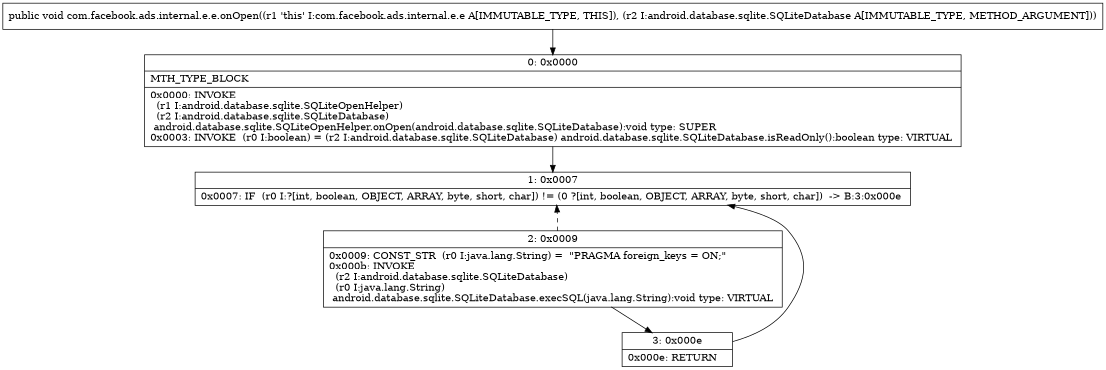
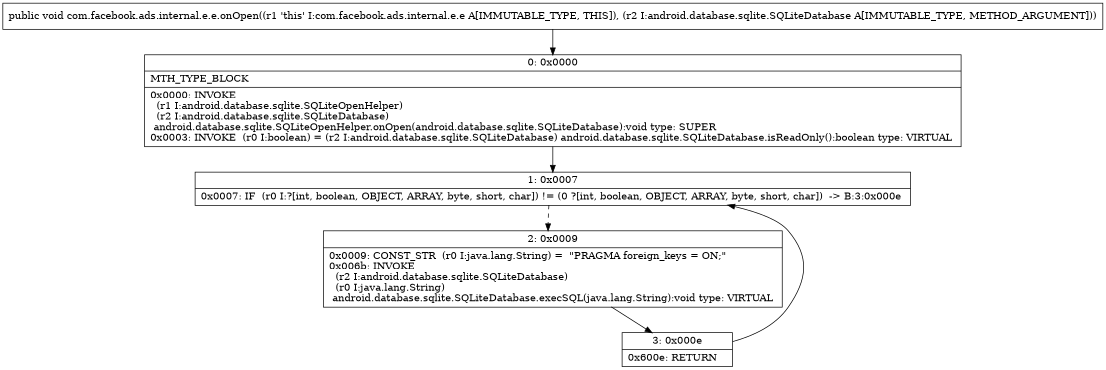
  digraph {
    node [shape=record]
    n1 [label="{0\:\ 0x0000|MTH_TYPE_BLOCK\l|0x0000: INVOKE  \l  (r1 I:android.database.sqlite.SQLiteOpenHelper)\l  (r2 I:android.database.sqlite.SQLiteDatabase)\l android.database.sqlite.SQLiteOpenHelper.onOpen(android.database.sqlite.SQLiteDatabase):void type: SUPER \l0x0003: INVOKE  (r0 I:boolean) = (r2 I:android.database.sqlite.SQLiteDatabase) android.database.sqlite.SQLiteDatabase.isReadOnly():boolean type: VIRTUAL \l}"]
    n2 [label="{1\:\ 0x0007|0x0007: IF  (r0 I:?[int, boolean, OBJECT, ARRAY, byte, short, char]) != (0 ?[int, boolean, OBJECT, ARRAY, byte, short, char])  \-\> B:3:0x000e \l}"]
-   n3 [label="{2\:\ 0x0009|0x0009: CONST_STR  (r0 I:java.lang.String) =  \"PRAGMA foreign_keys = ON;\" \l0x000b: INVOKE  \l  (r2 I:android.database.sqlite.SQLiteDatabase)\l  (r0 I:java.lang.String)\l android.database.sqlite.SQLiteDatabase.execSQL(java.lang.String):void type: VIRTUAL \l}"]
-   n4 [label="{3\:\ 0x000e|0x000e: RETURN   \l}"]
+   n3 [label="{2\:\ 0x0009|0x0009: CONST_STR  (r0 I:java.lang.String) =  \"PRAGMA foreign_keys = ON;\" \l0x006b: INVOKE  \l  (r2 I:android.database.sqlite.SQLiteDatabase)\l  (r0 I:java.lang.String)\l android.database.sqlite.SQLiteDatabase.execSQL(java.lang.String):void type: VIRTUAL \l}"]
+   n4 [label="{3\:\ 0x000e|0x600e: RETURN   \l}"]
    n5 [label="{public void com.facebook.ads.internal.e.e.onOpen((r1 'this' I:com.facebook.ads.internal.e.e A[IMMUTABLE_TYPE, THIS]), (r2 I:android.database.sqlite.SQLiteDatabase A[IMMUTABLE_TYPE, METHOD_ARGUMENT])) }"]
    n1 -> n2
-   n3 -> n2 [style=dashed]
+   n2 -> n3 [style=dashed]
    n3 -> n4
    n4 -> n2
    n5 -> n1
  }
